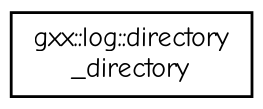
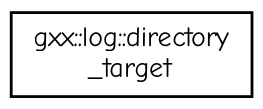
  digraph {
    rankdir=LR
    fontname="Comic Neue"
-   n1 [color=black fillcolor=white fontname="Comic Neue" fontsize=10 height=0.2 label="gxx::log::directory\l_directory" shape=record style=filled width=0.4]
+   n1 [color=black fillcolor=white fontname="Comic Neue" fontsize=10 height=0.2 label="gxx::log::directory\l_target" shape=record style=filled width=0.4]
  }
